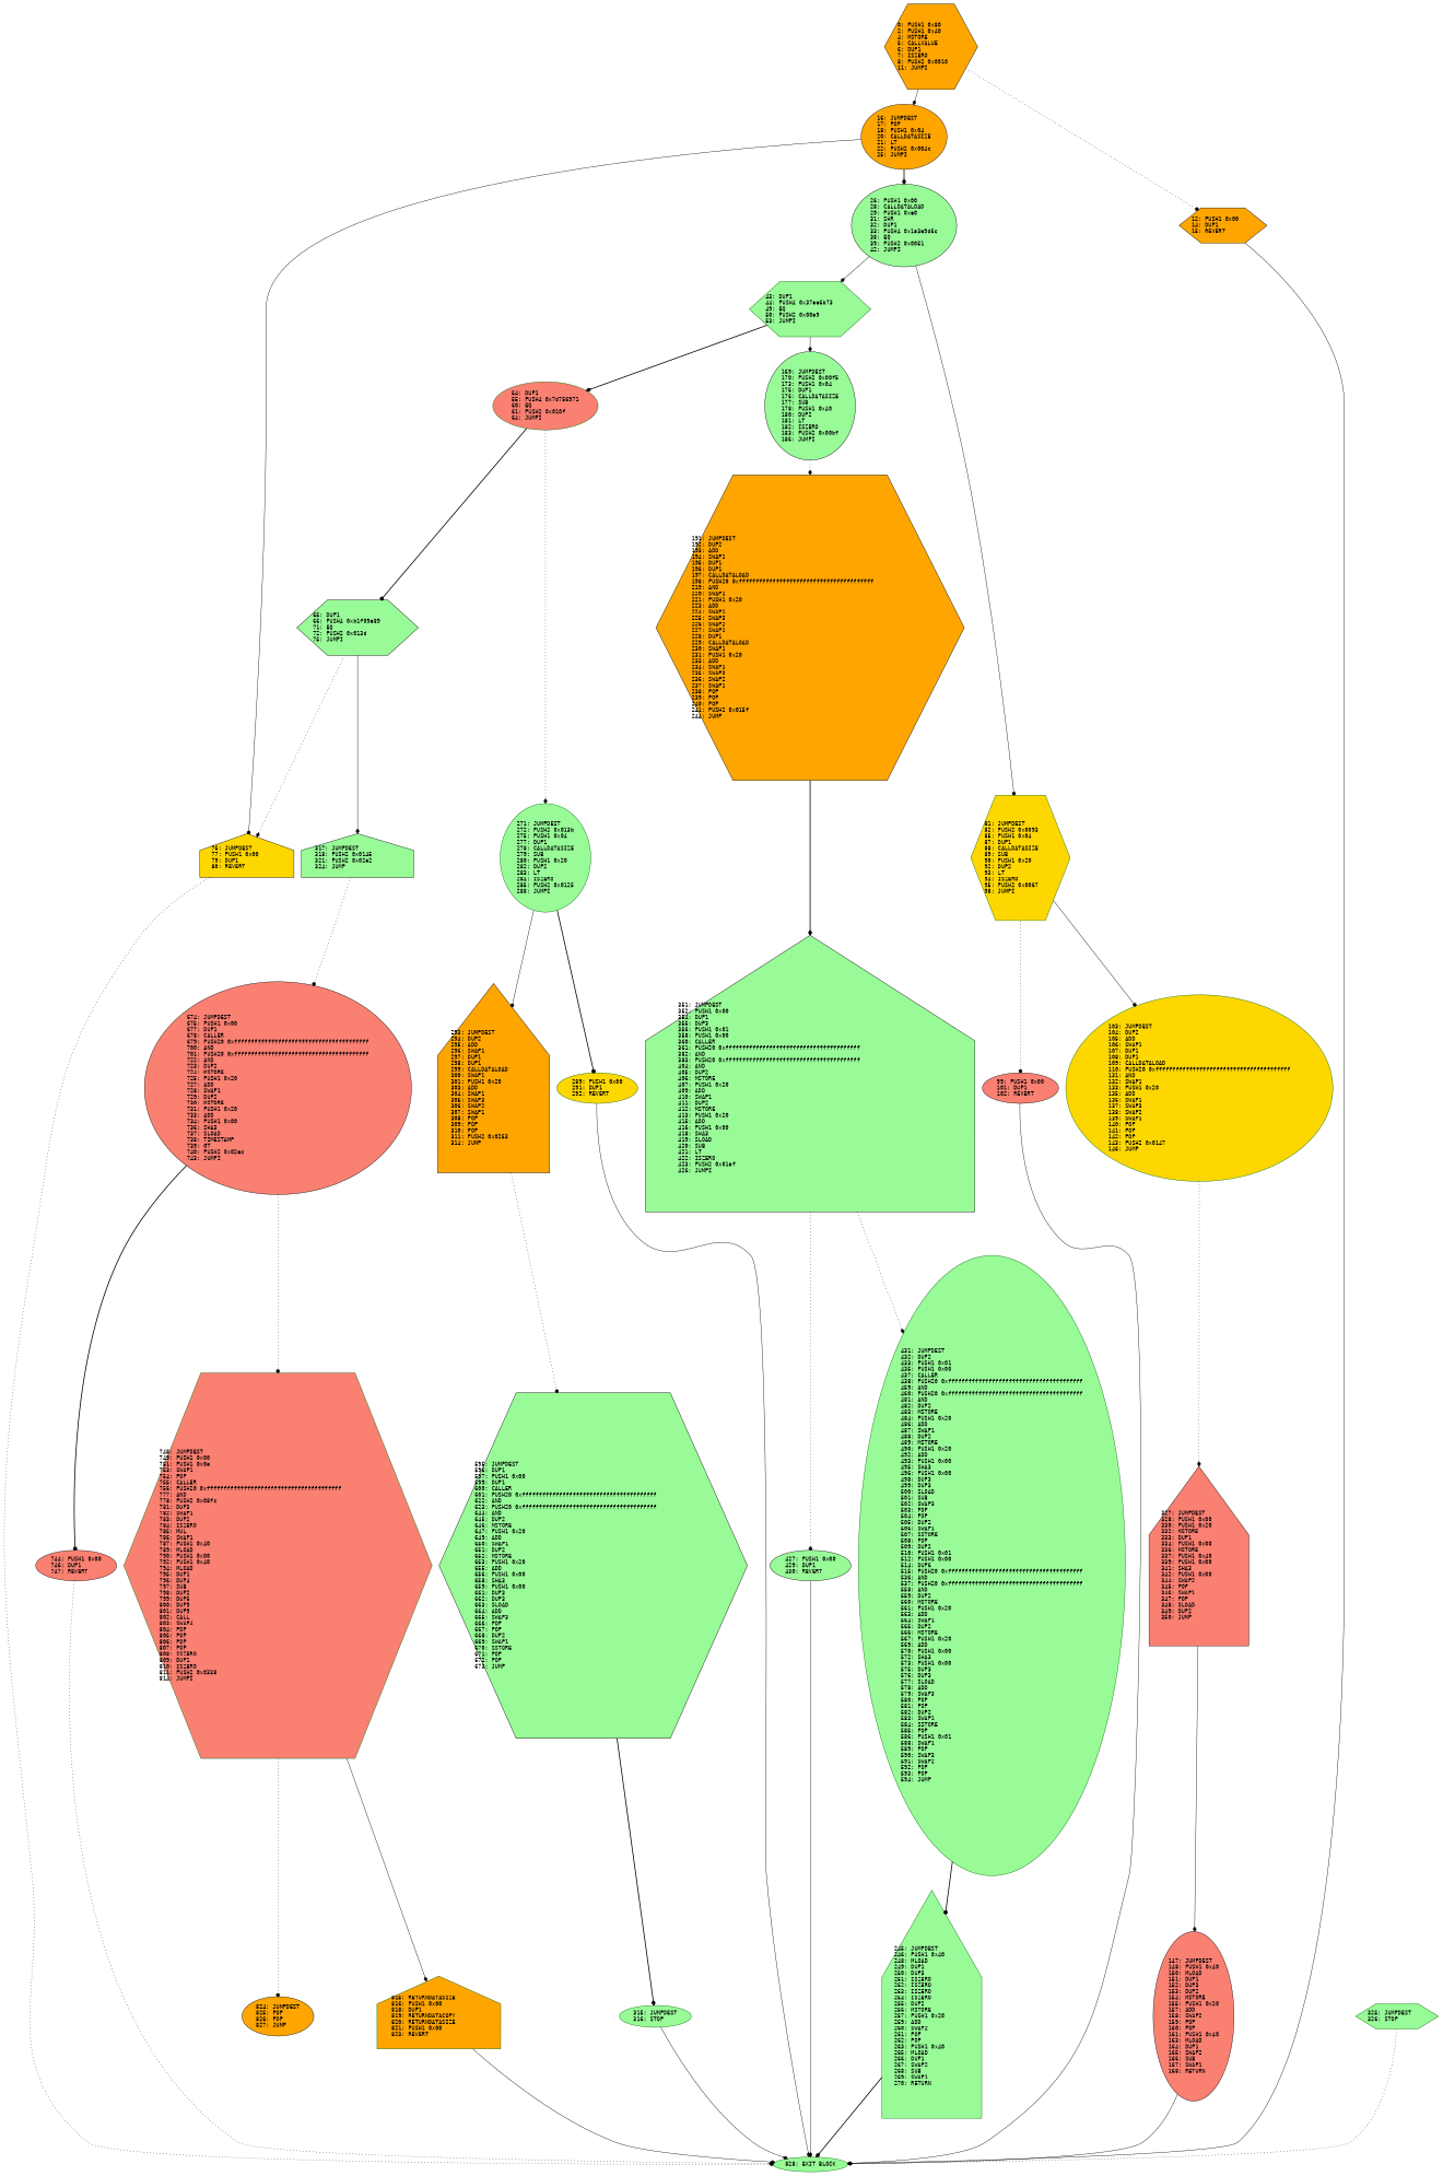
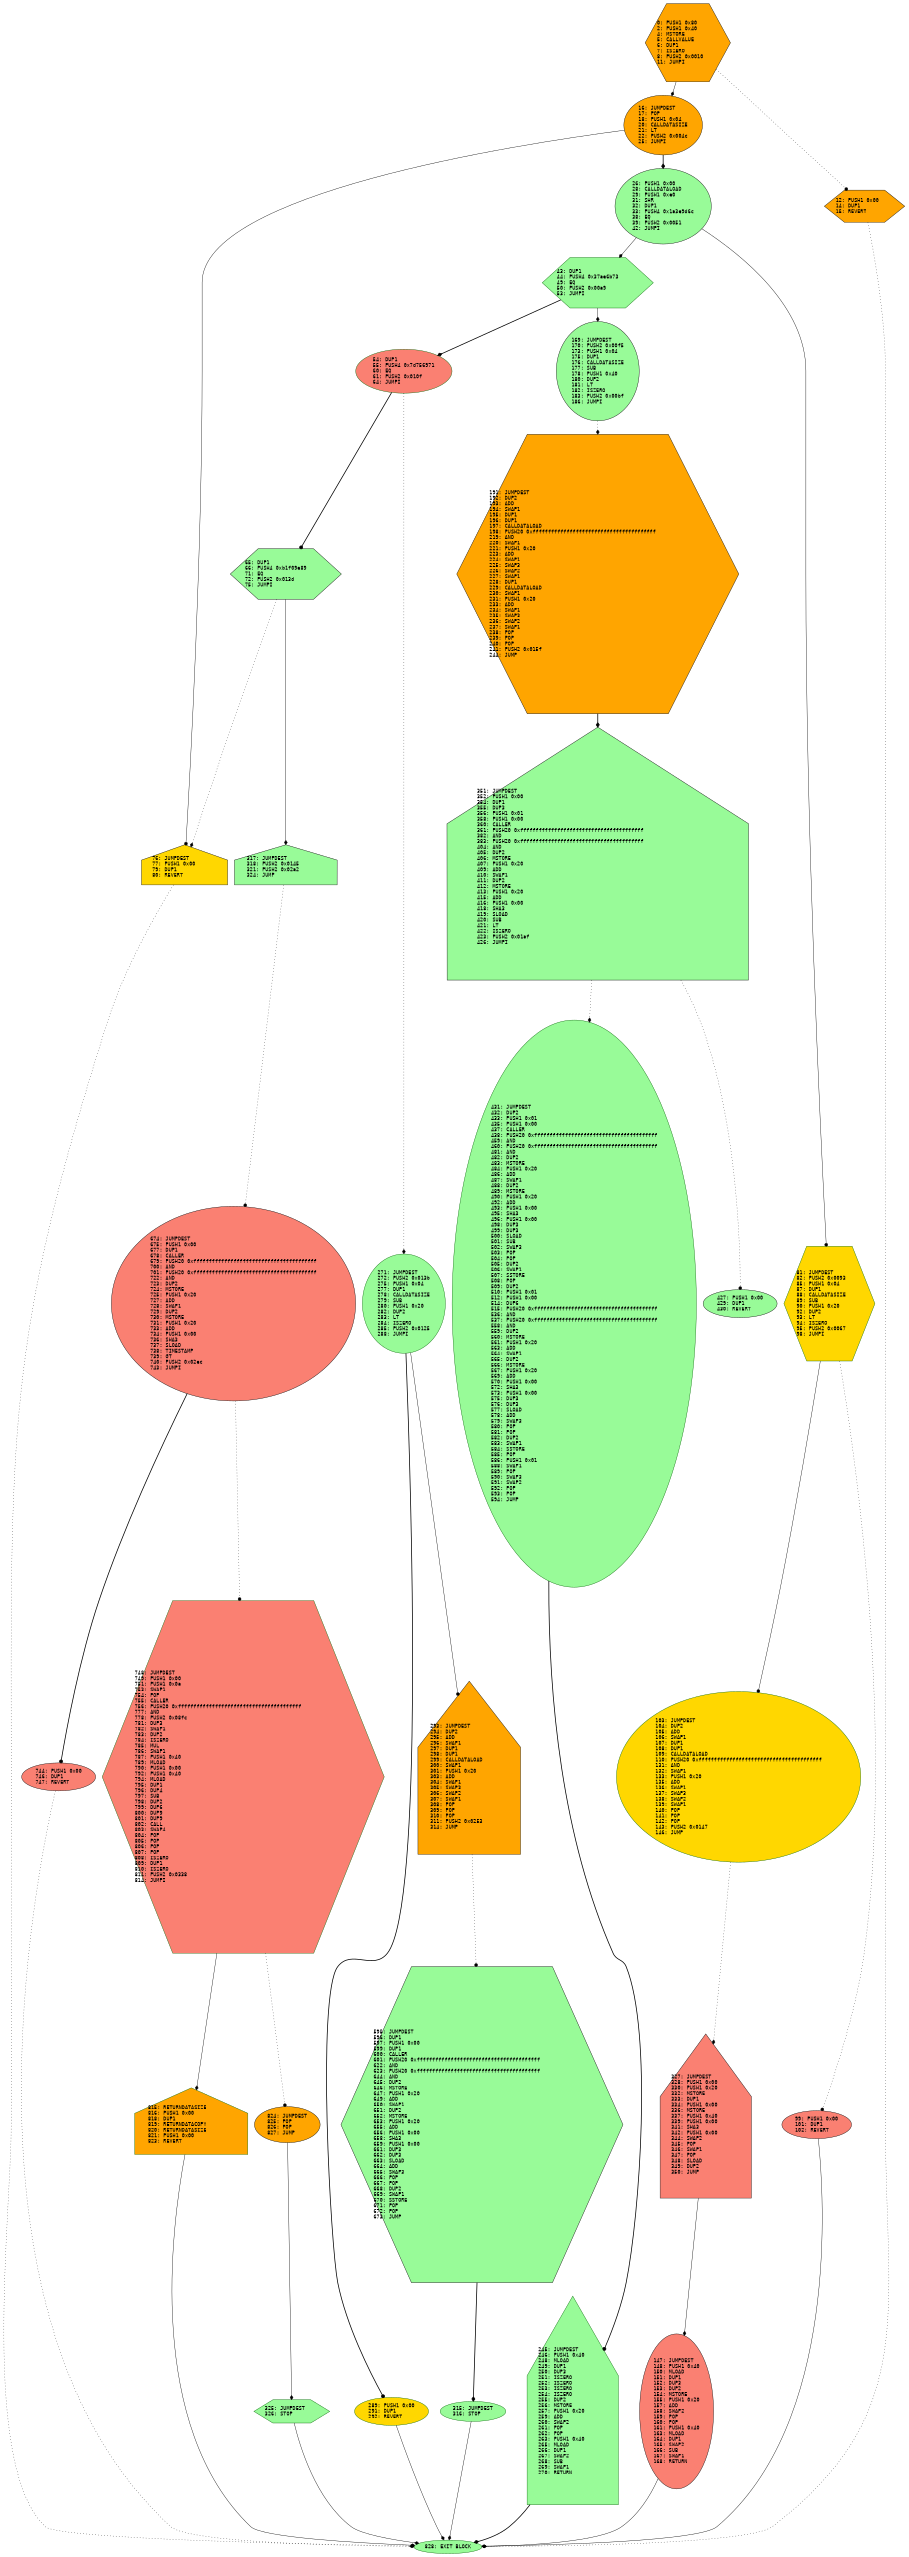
  digraph {
    fontname="DejaVu Sans Mono"
    rankdir=UD
    node [color=black fillcolor=palegreen fontcolor=black fontname="DejaVu Sans Mono" shape=ellipse style=filled]
    edge [arrowhead=diamond fontname="DejaVu Sans Mono" style=solid]
    n1 [color=darkgreen fillcolor=gold label="289: PUSH1 0x00\l291: DUP1\l292: REVERT\l"]
    n2 [color=darkgreen label="828: EXIT BLOCK\l"]
    n3 [fillcolor=salmon label="99: PUSH1 0x00\l101: DUP1\l102: REVERT\l"]
    n4 [fillcolor=orange label="16: JUMPDEST\l17: POP\l18: PUSH1 0x04\l20: CALLDATASIZE\l21: LT\l22: PUSH2 0x004c\l25: JUMPI\l"]
    n5 [label="26: PUSH1 0x00\l28: CALLDATALOAD\l29: PUSH1 0xe0\l31: SHR\l32: DUP1\l33: PUSH4 0x1a3e9d6c\l38: EQ\l39: PUSH2 0x0051\l42: JUMPI\l"]
    n6 [fillcolor=gold label="76: JUMPDEST\l77: PUSH1 0x00\l79: DUP1\l80: REVERT\l" shape=house]
    n7 [color=darkgreen label="43: DUP1\l44: PUSH4 0x37ae6b73\l49: EQ\l50: PUSH2 0x00a9\l53: JUMPI\l" shape=hexagon]
    n8 [color=darkgreen fillcolor=gold label="81: JUMPDEST\l82: PUSH2 0x0093\l85: PUSH1 0x04\l87: DUP1\l88: CALLDATASIZE\l89: SUB\l90: PUSH1 0x20\l92: DUP2\l93: LT\l94: ISZERO\l95: PUSH2 0x0067\l98: JUMPI\l" shape=hexagon]
    n9 [label="317: JUMPDEST\l318: PUSH2 0x0145\l321: PUSH2 0x02a2\l324: JUMP\l" shape=house]
    n10 [fillcolor=salmon label="674: JUMPDEST\l675: PUSH1 0x00\l677: DUP1\l678: CALLER\l679: PUSH20 0xffffffffffffffffffffffffffffffffffffffff\l700: AND\l701: PUSH20 0xffffffffffffffffffffffffffffffffffffffff\l722: AND\l723: DUP2\l724: MSTORE\l725: PUSH1 0x20\l727: ADD\l728: SWAP1\l729: DUP2\l730: MSTORE\l731: PUSH1 0x20\l733: ADD\l734: PUSH1 0x00\l736: SHA3\l737: SLOAD\l738: TIMESTAMP\l739: GT\l740: PUSH2 0x02ec\l743: JUMPI\l"]
    n11 [fillcolor=salmon label="744: PUSH1 0x00\l746: DUP1\l747: REVERT\l"]
    n12 [color=darkgreen fillcolor=salmon label="748: JUMPDEST\l749: PUSH1 0x00\l751: PUSH1 0x0a\l753: SWAP1\l754: POP\l755: CALLER\l756: PUSH20 0xffffffffffffffffffffffffffffffffffffffff\l777: AND\l778: PUSH2 0x08fc\l781: DUP3\l782: SWAP1\l783: DUP2\l784: ISZERO\l785: MUL\l786: SWAP1\l787: PUSH1 0x40\l789: MLOAD\l790: PUSH1 0x00\l792: PUSH1 0x40\l794: MLOAD\l795: DUP1\l796: DUP4\l797: SUB\l798: DUP2\l799: DUP6\l800: DUP9\l801: DUP9\l802: CALL\l803: SWAP4\l804: POP\l805: POP\l806: POP\l807: POP\l808: ISZERO\l809: DUP1\l810: ISZERO\l811: PUSH2 0x0338\l814: JUMPI\l" shape=hexagon]
    n13 [label="169: JUMPDEST\l170: PUSH2 0x00f5\l173: PUSH1 0x04\l175: DUP1\l176: CALLDATASIZE\l177: SUB\l178: PUSH1 0x40\l180: DUP2\l181: LT\l182: ISZERO\l183: PUSH2 0x00bf\l186: JUMPI\l"]
    n14 [color=darkgreen fillcolor=salmon label="54: DUP1\l55: PUSH4 0x7d756971\l60: EQ\l61: PUSH2 0x010f\l64: JUMPI\l"]
    n15 [fillcolor=orange label="191: JUMPDEST\l192: DUP2\l193: ADD\l194: SWAP1\l195: DUP1\l196: DUP1\l197: CALLDATALOAD\l198: PUSH20 0xffffffffffffffffffffffffffffffffffffffff\l219: AND\l220: SWAP1\l221: PUSH1 0x20\l223: ADD\l224: SWAP1\l225: SWAP3\l226: SWAP2\l227: SWAP1\l228: DUP1\l229: CALLDATALOAD\l230: SWAP1\l231: PUSH1 0x20\l233: ADD\l234: SWAP1\l235: SWAP3\l236: SWAP2\l237: SWAP1\l238: POP\l239: POP\l240: POP\l241: PUSH2 0x015f\l244: JUMP\l" shape=hexagon]
    n16 [color=darkgreen label="271: JUMPDEST\l272: PUSH2 0x013b\l275: PUSH1 0x04\l277: DUP1\l278: CALLDATASIZE\l279: SUB\l280: PUSH1 0x20\l282: DUP2\l283: LT\l284: ISZERO\l285: PUSH2 0x0125\l288: JUMPI\l"]
    n17 [label="65: DUP1\l66: PUSH4 0xb1f09e89\l71: EQ\l72: PUSH2 0x013d\l75: JUMPI\l" shape=hexagon]
    n18 [label="351: JUMPDEST\l352: PUSH1 0x00\l354: DUP1\l355: DUP3\l356: PUSH1 0x01\l358: PUSH1 0x00\l360: CALLER\l361: PUSH20 0xffffffffffffffffffffffffffffffffffffffff\l382: AND\l383: PUSH20 0xffffffffffffffffffffffffffffffffffffffff\l404: AND\l405: DUP2\l406: MSTORE\l407: PUSH1 0x20\l409: ADD\l410: SWAP1\l411: DUP2\l412: MSTORE\l413: PUSH1 0x20\l415: ADD\l416: PUSH1 0x00\l418: SHA3\l419: SLOAD\l420: SUB\l421: LT\l422: ISZERO\l423: PUSH2 0x01af\l426: JUMPI\l" shape=house]
    n19 [color=darkgreen fillcolor=gold label="103: JUMPDEST\l104: DUP2\l105: ADD\l106: SWAP1\l107: DUP1\l108: DUP1\l109: CALLDATALOAD\l110: PUSH20 0xffffffffffffffffffffffffffffffffffffffff\l131: AND\l132: SWAP1\l133: PUSH1 0x20\l135: ADD\l136: SWAP1\l137: SWAP3\l138: SWAP2\l139: SWAP1\l140: POP\l141: POP\l142: POP\l143: PUSH2 0x0147\l146: JUMP\l"]
    n20 [color=darkgreen label="245: JUMPDEST\l246: PUSH1 0x40\l248: MLOAD\l249: DUP1\l250: DUP3\l251: ISZERO\l252: ISZERO\l253: ISZERO\l254: ISZERO\l255: DUP2\l256: MSTORE\l257: PUSH1 0x20\l259: ADD\l260: SWAP2\l261: POP\l262: POP\l263: PUSH1 0x40\l265: MLOAD\l266: DUP1\l267: SWAP2\l268: SUB\l269: SWAP1\l270: RETURN\l" shape=house]
    n21 [fillcolor=orange label="293: JUMPDEST\l294: DUP2\l295: ADD\l296: SWAP1\l297: DUP1\l298: DUP1\l299: CALLDATALOAD\l300: SWAP1\l301: PUSH1 0x20\l303: ADD\l304: SWAP1\l305: SWAP3\l306: SWAP2\l307: SWAP1\l308: POP\l309: POP\l310: POP\l311: PUSH2 0x0253\l314: JUMP\l" shape=house]
    n22 [label="595: JUMPDEST\l596: DUP1\l597: PUSH1 0x00\l599: DUP1\l600: CALLER\l601: PUSH20 0xffffffffffffffffffffffffffffffffffffffff\l622: AND\l623: PUSH20 0xffffffffffffffffffffffffffffffffffffffff\l644: AND\l645: DUP2\l646: MSTORE\l647: PUSH1 0x20\l649: ADD\l650: SWAP1\l651: DUP2\l652: MSTORE\l653: PUSH1 0x20\l655: ADD\l656: PUSH1 0x00\l658: SHA3\l659: PUSH1 0x00\l661: DUP3\l662: DUP3\l663: SLOAD\l664: ADD\l665: SWAP3\l666: POP\l667: POP\l668: DUP2\l669: SWAP1\l670: SSTORE\l671: POP\l672: POP\l673: JUMP\l" shape=hexagon]
    n23 [color=darkgreen label="315: JUMPDEST\l316: STOP\l"]
    n24 [label="427: PUSH1 0x00\l429: DUP1\l430: REVERT\l"]
    n25 [fillcolor=orange label="824: JUMPDEST\l825: POP\l826: POP\l827: JUMP\l"]
    n26 [color=darkgreen fillcolor=orange label="815: RETURNDATASIZE\l816: PUSH1 0x00\l818: DUP1\l819: RETURNDATACOPY\l820: RETURNDATASIZE\l821: PUSH1 0x00\l823: REVERT\l" shape=house]
    n27 [color=darkgreen label="325: JUMPDEST\l326: STOP\l" shape=hexagon]
    n28 [fillcolor=orange label="0: PUSH1 0x80\l2: PUSH1 0x40\l4: MSTORE\l5: CALLVALUE\l6: DUP1\l7: ISZERO\l8: PUSH2 0x0010\l11: JUMPI\l" shape=hexagon]
    n29 [fillcolor=orange label="12: PUSH1 0x00\l14: DUP1\l15: REVERT\l" shape=hexagon]
    n30 [color=darkgreen label="431: JUMPDEST\l432: DUP2\l433: PUSH1 0x01\l435: PUSH1 0x00\l437: CALLER\l438: PUSH20 0xffffffffffffffffffffffffffffffffffffffff\l459: AND\l460: PUSH20 0xffffffffffffffffffffffffffffffffffffffff\l481: AND\l482: DUP2\l483: MSTORE\l484: PUSH1 0x20\l486: ADD\l487: SWAP1\l488: DUP2\l489: MSTORE\l490: PUSH1 0x20\l492: ADD\l493: PUSH1 0x00\l495: SHA3\l496: PUSH1 0x00\l498: DUP3\l499: DUP3\l500: SLOAD\l501: SUB\l502: SWAP3\l503: POP\l504: POP\l505: DUP2\l506: SWAP1\l507: SSTORE\l508: POP\l509: DUP2\l510: PUSH1 0x01\l512: PUSH1 0x00\l514: DUP6\l515: PUSH20 0xffffffffffffffffffffffffffffffffffffffff\l536: AND\l537: PUSH20 0xffffffffffffffffffffffffffffffffffffffff\l558: AND\l559: DUP2\l560: MSTORE\l561: PUSH1 0x20\l563: ADD\l564: SWAP1\l565: DUP2\l566: MSTORE\l567: PUSH1 0x20\l569: ADD\l570: PUSH1 0x00\l572: SHA3\l573: PUSH1 0x00\l575: DUP3\l576: DUP3\l577: SLOAD\l578: ADD\l579: SWAP3\l580: POP\l581: POP\l582: DUP2\l583: SWAP1\l584: SSTORE\l585: POP\l586: PUSH1 0x01\l588: SWAP1\l589: POP\l590: SWAP3\l591: SWAP2\l592: POP\l593: POP\l594: JUMP\l"]
    n31 [fillcolor=salmon label="327: JUMPDEST\l328: PUSH1 0x00\l330: PUSH1 0x20\l332: MSTORE\l333: DUP1\l334: PUSH1 0x00\l336: MSTORE\l337: PUSH1 0x40\l339: PUSH1 0x00\l341: SHA3\l342: PUSH1 0x00\l344: SWAP2\l345: POP\l346: SWAP1\l347: POP\l348: SLOAD\l349: DUP2\l350: JUMP\l" shape=house]
    n32 [fillcolor=salmon label="147: JUMPDEST\l148: PUSH1 0x40\l150: MLOAD\l151: DUP1\l152: DUP3\l153: DUP2\l154: MSTORE\l155: PUSH1 0x20\l157: ADD\l158: SWAP2\l159: POP\l160: POP\l161: PUSH1 0x40\l163: MLOAD\l164: DUP1\l165: SWAP2\l166: SUB\l167: SWAP1\l168: RETURN\l"]
    n1 -> n2
    n3 -> n2
    n4 -> n5 [style=bold]
    n4 -> n6 [arrowhead=dot]
    n5 -> n7
    n5 -> n8 [arrowhead=dot]
    n6 -> n2 [arrowhead=dot style=dotted]
    n7 -> n13
    n7 -> n14 [style=bold]
    n8 -> n3 [arrowhead=dot style=dotted]
    n8 -> n19 [arrowhead=dot]
    n9 -> n10 [arrowhead=dot style=dotted]
    n10 -> n11 [arrowhead=dot style=bold]
    n10 -> n12 [arrowhead=dot style=dotted]
    n11 -> n2 [style=dotted]
    n12 -> n25 [arrowhead=dot style=dotted]
    n12 -> n26
    n13 -> n15 [style=dotted]
    n14 -> n16 [style=dotted]
    n14 -> n17 [arrowhead=dot style=bold]
    n15 -> n18 [style=bold]
    n16 -> n1 [arrowhead=dot style=bold]
    n16 -> n21 [arrowhead=dot]
    n17 -> n6 [style=dotted]
    n17 -> n9
    n18 -> n24 [arrowhead=dot style=dotted]
    n18 -> n30 [style=dotted]
    n19 -> n31 [style=dotted]
    n20 -> n2 [style=bold]
    n21 -> n22 [arrowhead=dot style=dotted]
    n22 -> n23 [style=bold]
    n23 -> n2
-   n24 -> n2
+   n25 -> n27
    n26 -> n2
-   n27 -> n2 [style=dotted]
+   n27 -> n2
    n28 -> n4
    n28 -> n29 [arrowhead=dot style=dotted]
-   n29 -> n2
+   n29 -> n2 [style=dotted]
    n30 -> n20 [arrowhead=dot style=bold]
    n31 -> n32
    n32 -> n2
  }
